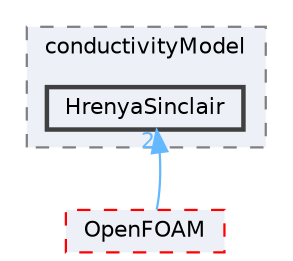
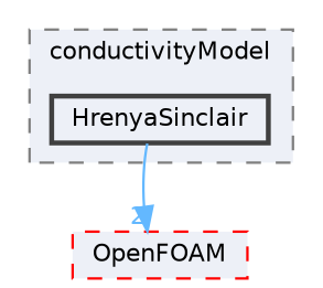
  digraph {
    compound=true
    node [fillcolor="#edf0f7" fontname=Helvetica fontsize=10 shape=box]
    n1 [color=grey25 height=0.2 label=HrenyaSinclair style="filled,bold" width=0.4]
    n2 [color=red height=0.2 label=OpenFOAM style="filled,dashed" width=0.4]
    subgraph cluster_1 {
      bgcolor="#edf0f7"
      fontname=Helvetica
      fontsize=10
      label=conductivityModel
      pencolor=grey50
      style="filled,dashed"
      n1
    }
-   n2 -> n1 [color=steelblue1 fontcolor=steelblue1 fontname=Helvetica fontsize=10 headlabel=2 labeldistance=1.5 labelfontname=Helvetica labelfontsize=10]
+   n1 -> n2 [color=steelblue1 fontcolor=steelblue1 fontname=Helvetica fontsize=10 headlabel=2 labeldistance=1.5 labelfontname=Helvetica labelfontsize=10]
  }
